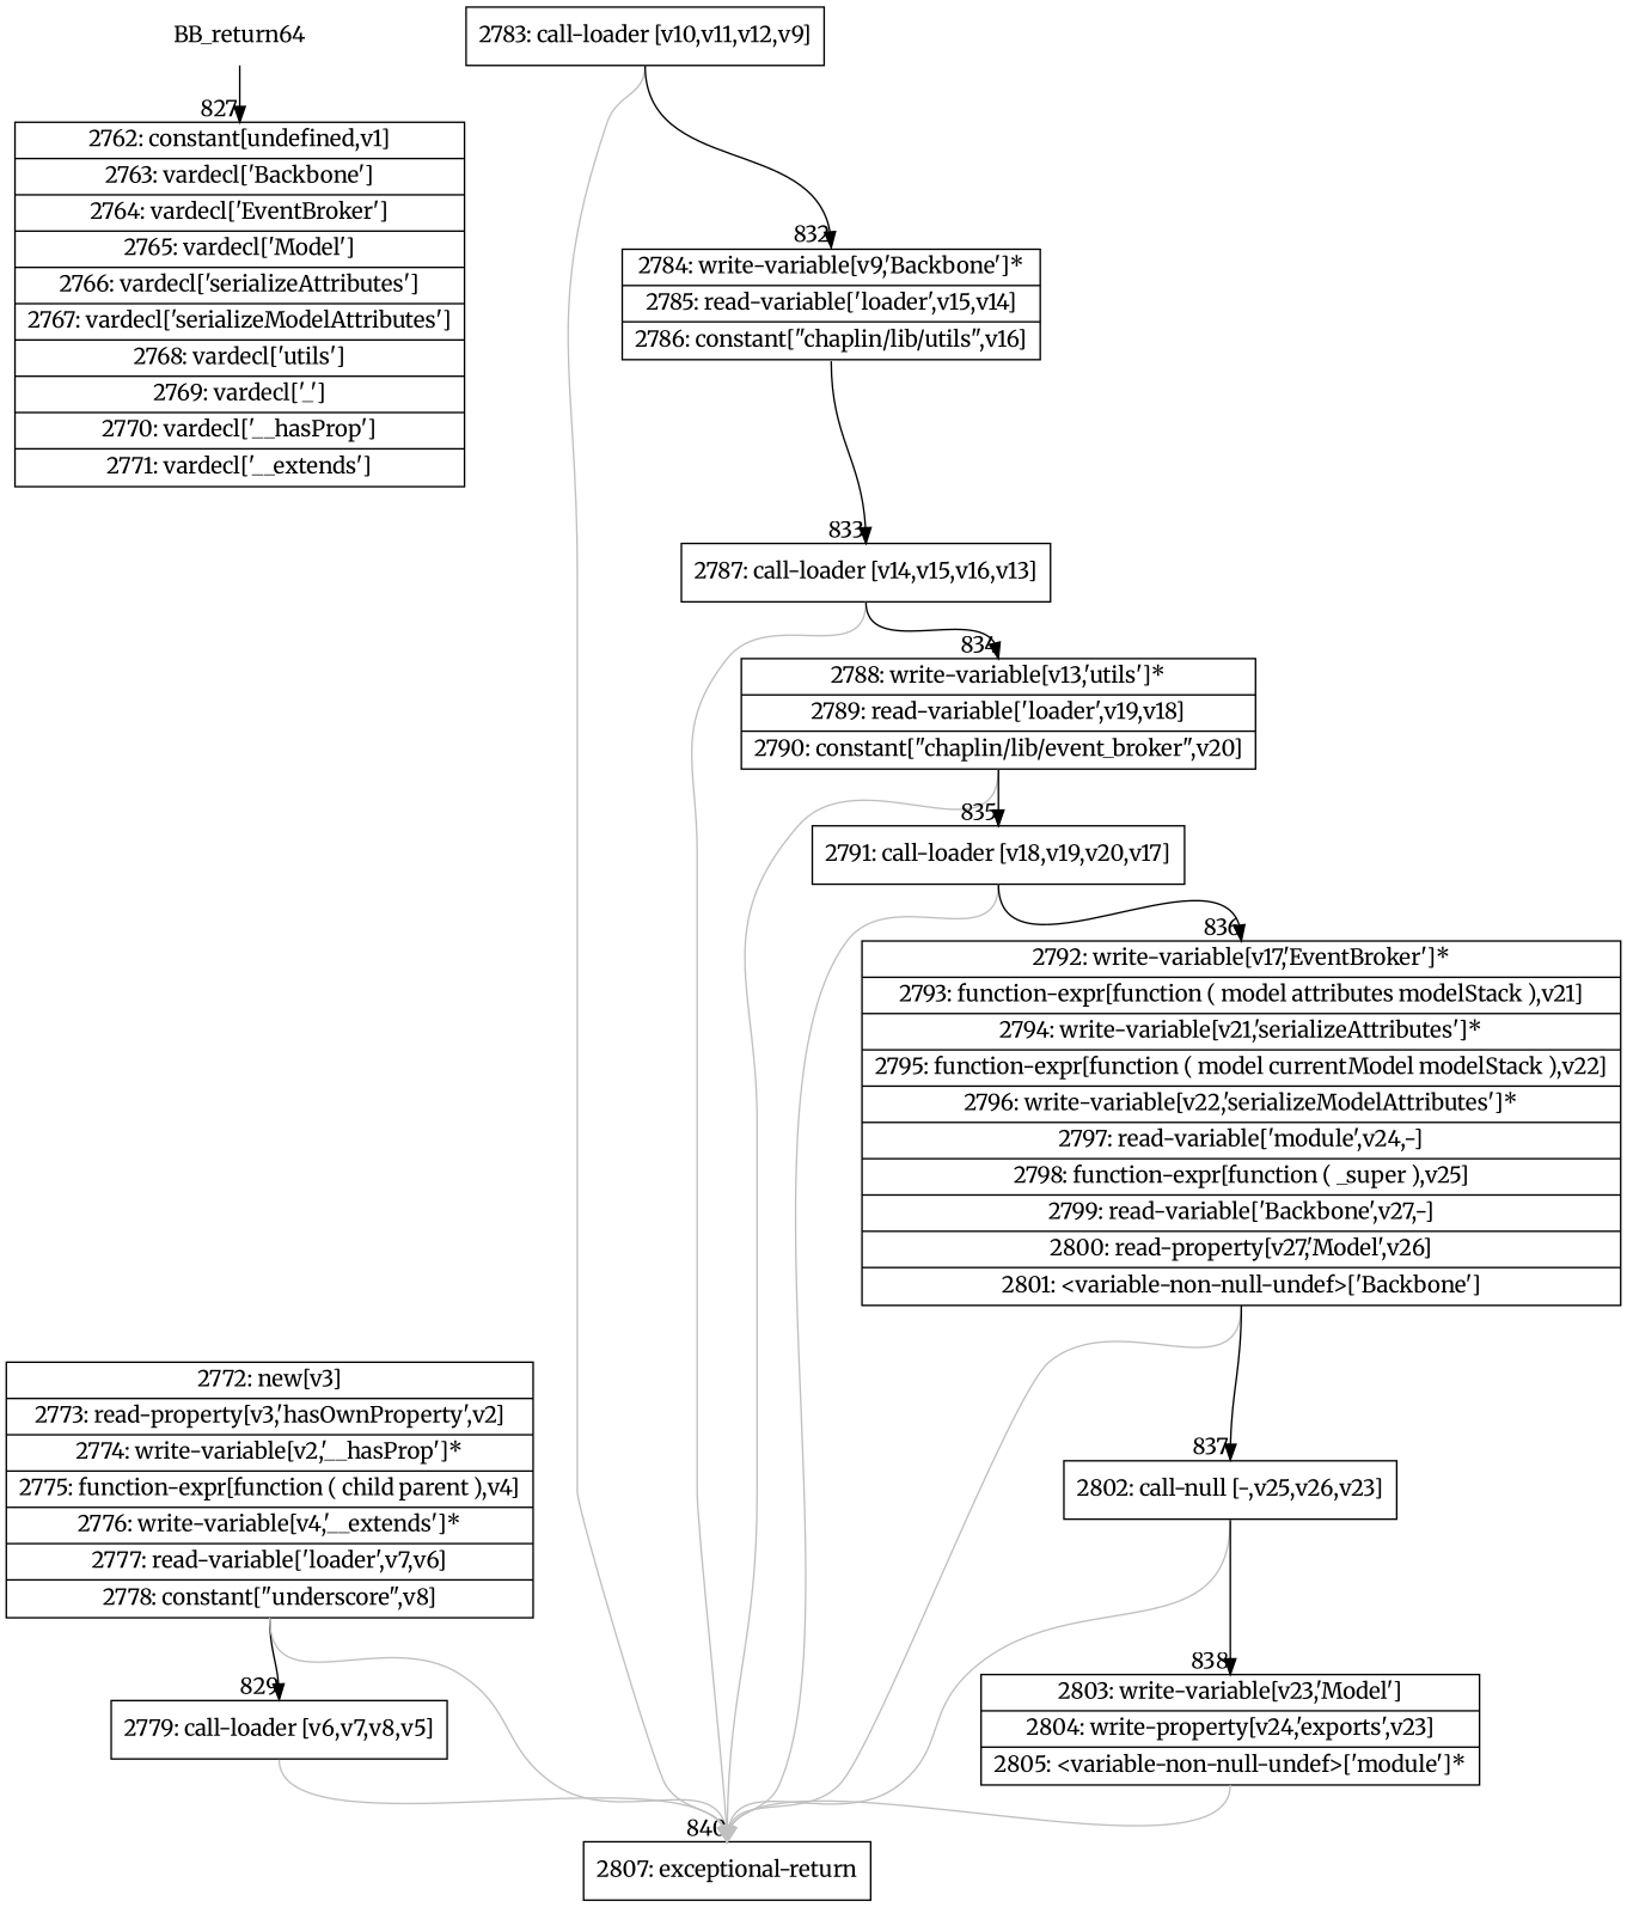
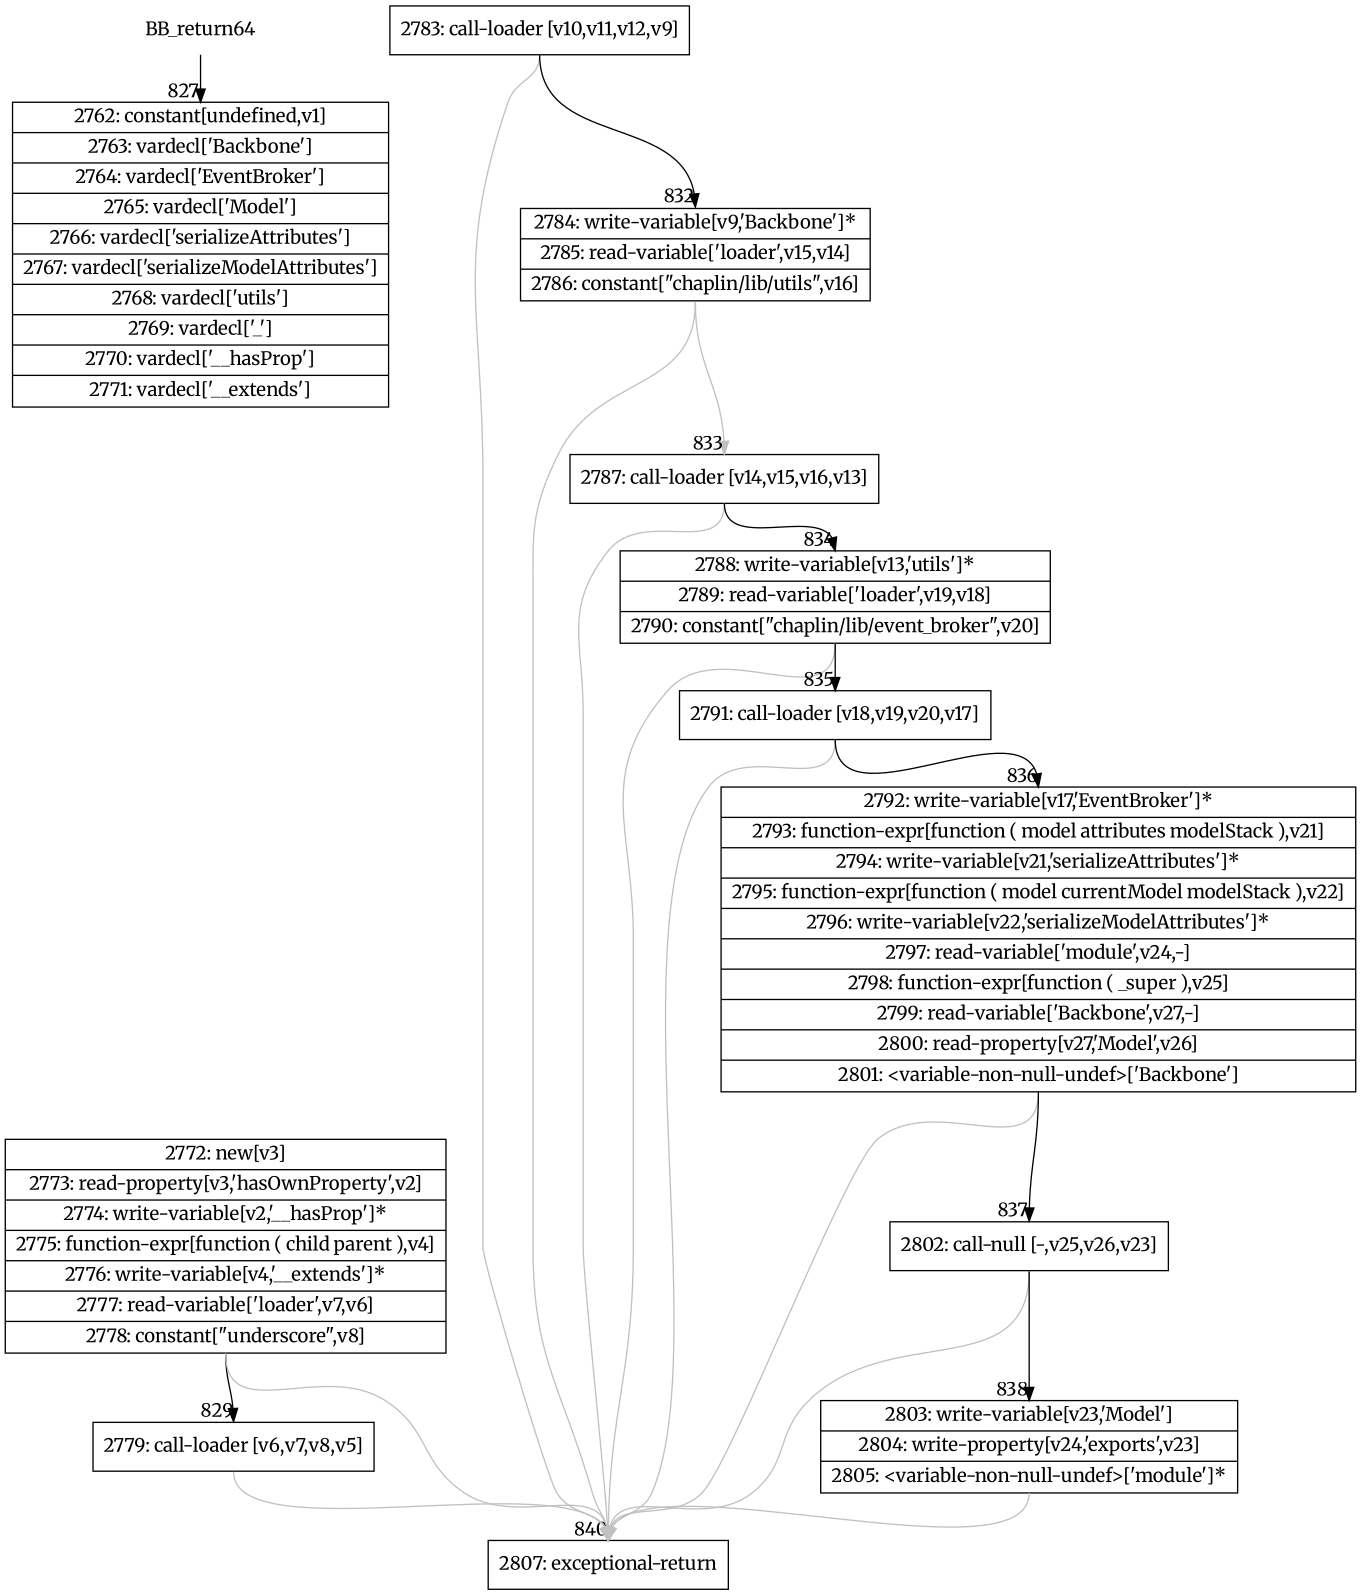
  digraph {
    fontname=Merriweather
    rankdir=TD
    node [fontname=Merriweather shape=record]
    edge [fontname=Merriweather headport=n tailport=s color=gray]
    n1 [label=BB_return64 shape=none]
    n2 [label="{2762: constant[undefined,v1]|2763: vardecl['Backbone']|2764: vardecl['EventBroker']|2765: vardecl['Model']|2766: vardecl['serializeAttributes']|2767: vardecl['serializeModelAttributes']|2768: vardecl['utils']|2769: vardecl['_']|2770: vardecl['__hasProp']|2771: vardecl['__extends']}"]
    n3 [label="{2772: new[v3]|2773: read-property[v3,'hasOwnProperty',v2]|2774: write-variable[v2,'__hasProp']*|2775: function-expr[function ( child parent ),v4]|2776: write-variable[v4,'__extends']*|2777: read-variable['loader',v7,v6]|2778: constant[\"underscore\",v8]}"]
    n4 [label="{2779: call-loader [v6,v7,v8,v5]}"]
    n5 [label="{2807: exceptional-return}"]
    n6 [label="{2783: call-loader [v10,v11,v12,v9]}"]
    n7 [label="{2784: write-variable[v9,'Backbone']*|2785: read-variable['loader',v15,v14]|2786: constant[\"chaplin/lib/utils\",v16]}"]
    n8 [label="{2787: call-loader [v14,v15,v16,v13]}"]
    n9 [label="{2788: write-variable[v13,'utils']*|2789: read-variable['loader',v19,v18]|2790: constant[\"chaplin/lib/event_broker\",v20]}"]
    n10 [label="{2791: call-loader [v18,v19,v20,v17]}"]
    n11 [label="{2792: write-variable[v17,'EventBroker']*|2793: function-expr[function ( model attributes modelStack ),v21]|2794: write-variable[v21,'serializeAttributes']*|2795: function-expr[function ( model currentModel modelStack ),v22]|2796: write-variable[v22,'serializeModelAttributes']*|2797: read-variable['module',v24,-]|2798: function-expr[function ( _super ),v25]|2799: read-variable['Backbone',v27,-]|2800: read-property[v27,'Model',v26]|2801: \<variable-non-null-undef\>['Backbone']}"]
    n12 [label="{2802: call-null [-,v25,v26,v23]}"]
    n13 [label="{2803: write-variable[v23,'Model']|2804: write-property[v24,'exports',v23]|2805: \<variable-non-null-undef\>['module']*}"]
    n1 -> n2 [headlabel="    827" color=""]
    n3 -> n4 [headlabel="      829" color=""]
    n3 -> n5 [headlabel="      840"]
    n4 -> n5
    n6 -> n5
    n6 -> n7 [headlabel="      832" color=""]
-   n7 -> n8 [headlabel="      833" color=""]
+   n7 -> n5
+   n7 -> n8 [headlabel="      833"]
    n8 -> n5
    n8 -> n9 [headlabel="      834" color=""]
    n9 -> n5
    n9 -> n10 [headlabel="      835" color=""]
    n10 -> n5
    n10 -> n11 [headlabel="      836" color=""]
    n11 -> n5
    n11 -> n12 [headlabel="      837" color=""]
    n12 -> n5
    n12 -> n13 [headlabel="      838" color=""]
    n13 -> n5
  }
